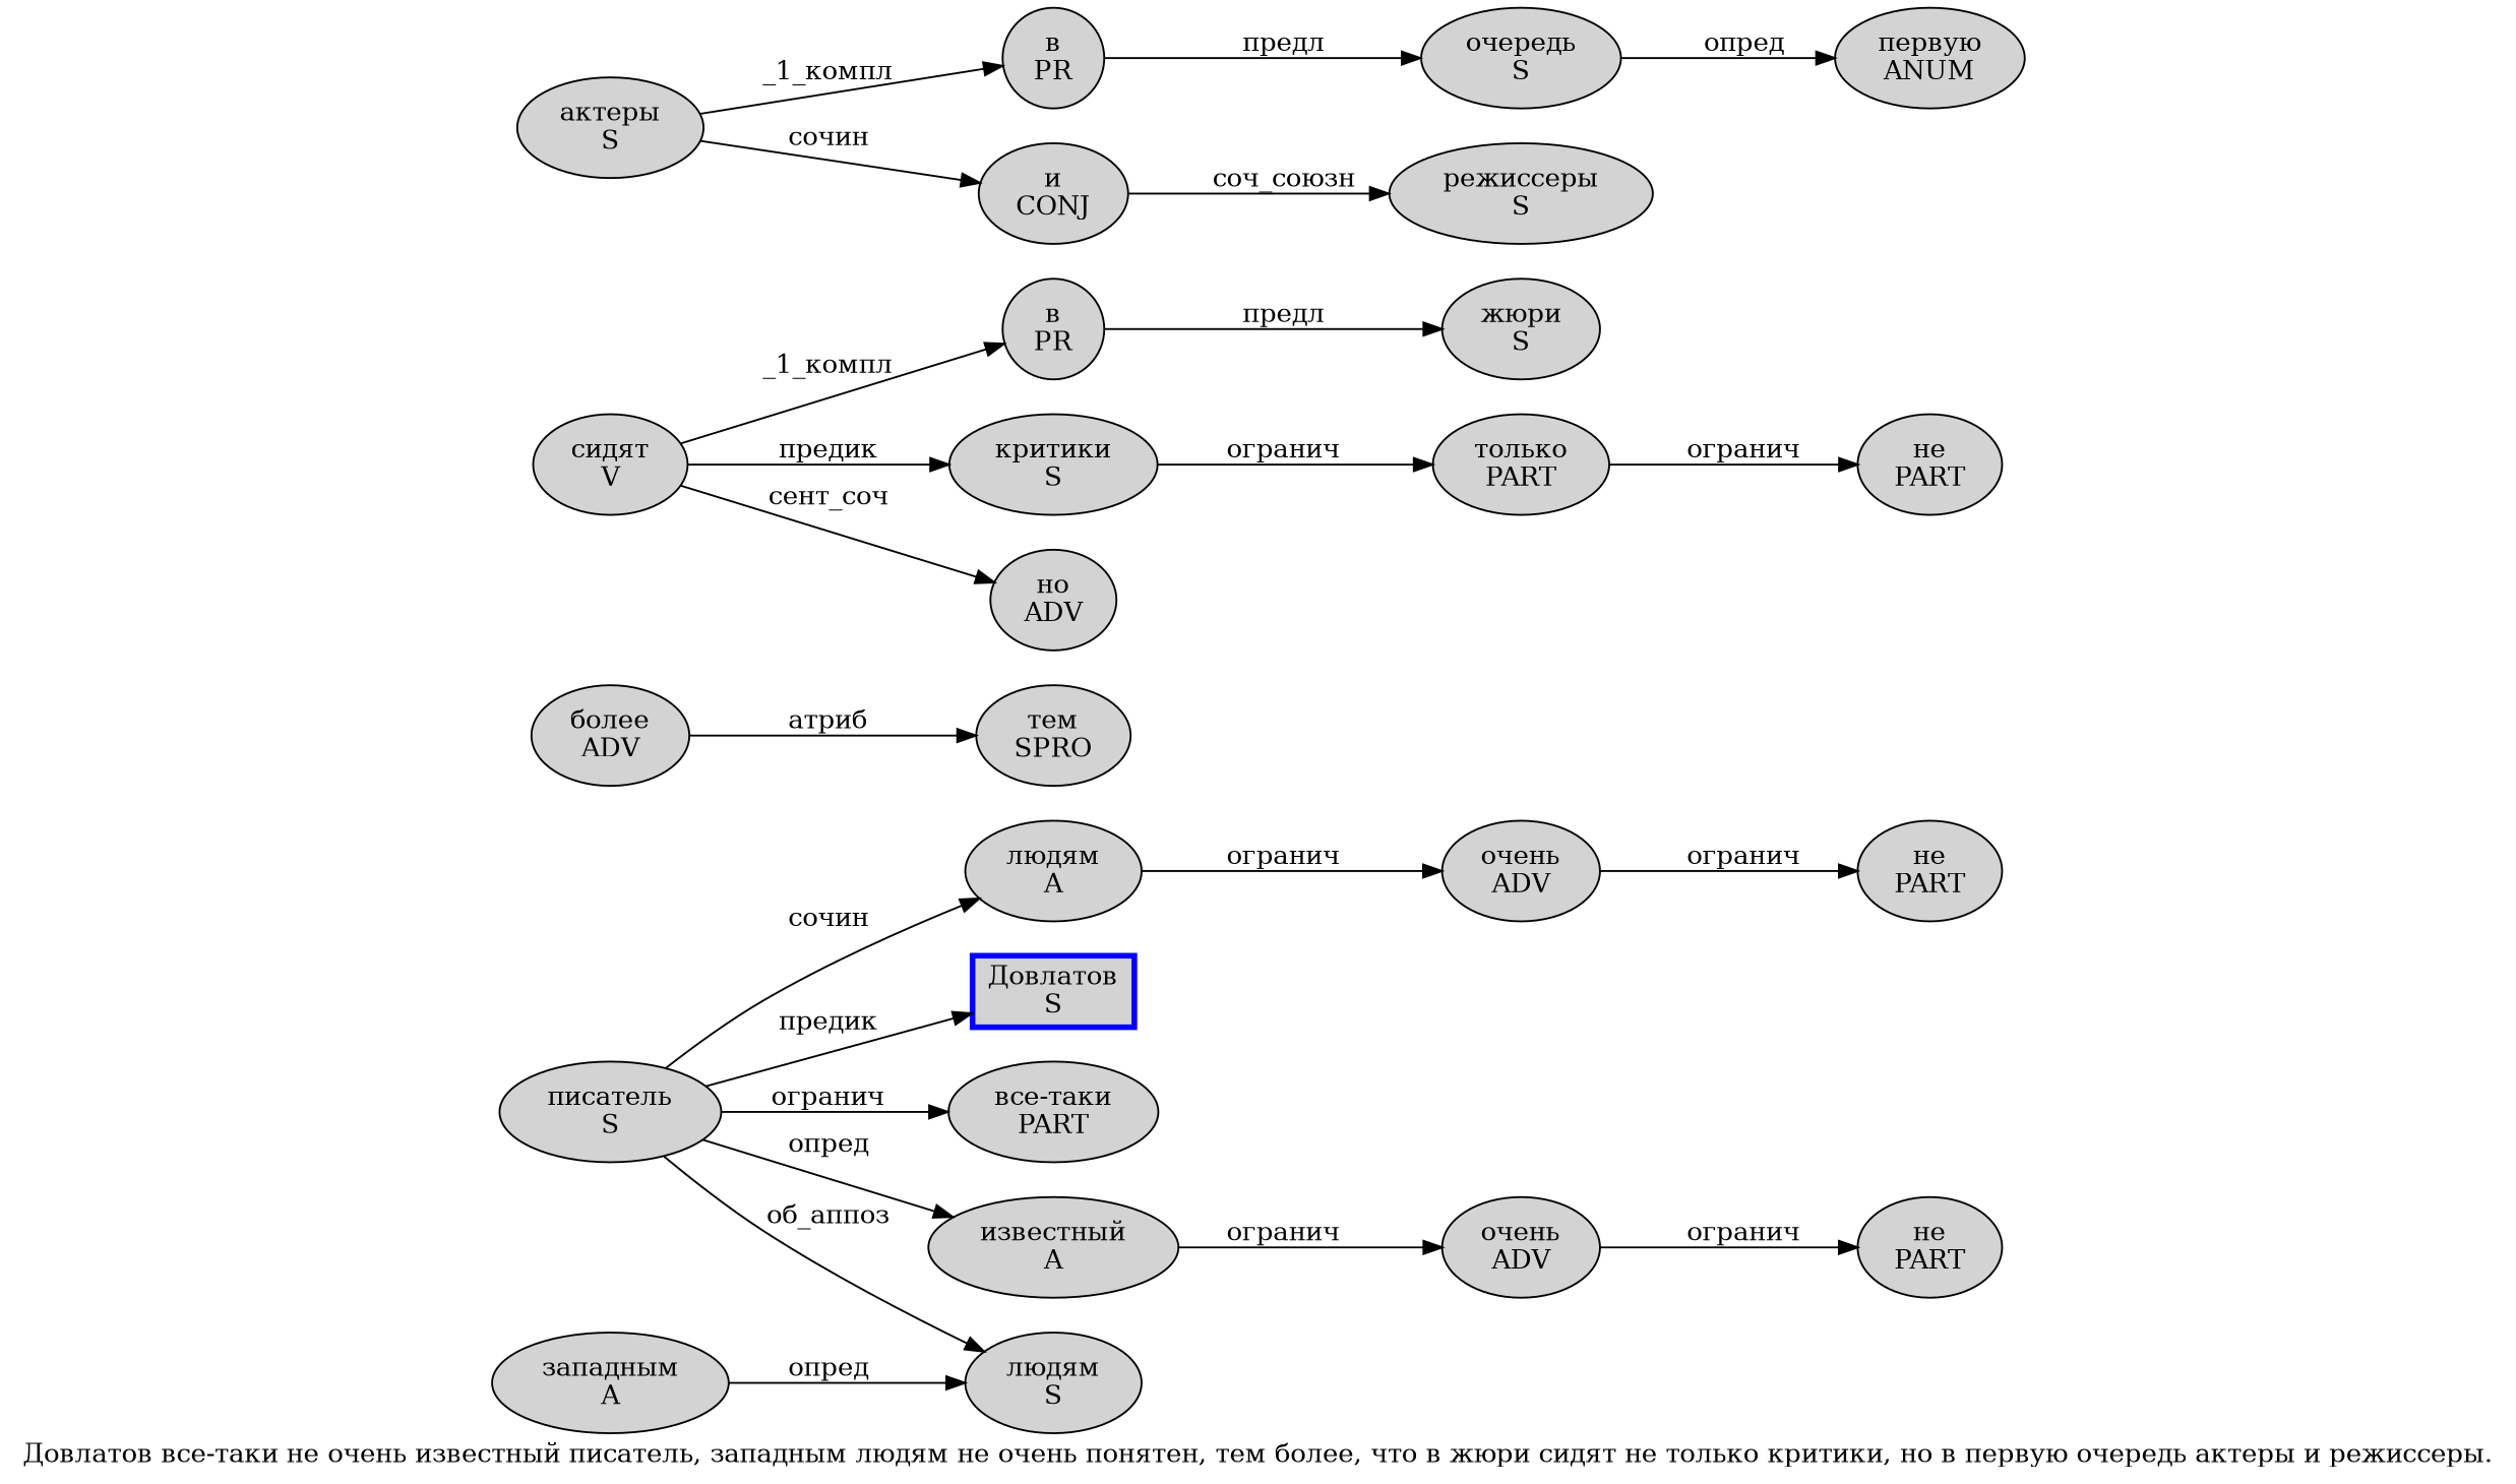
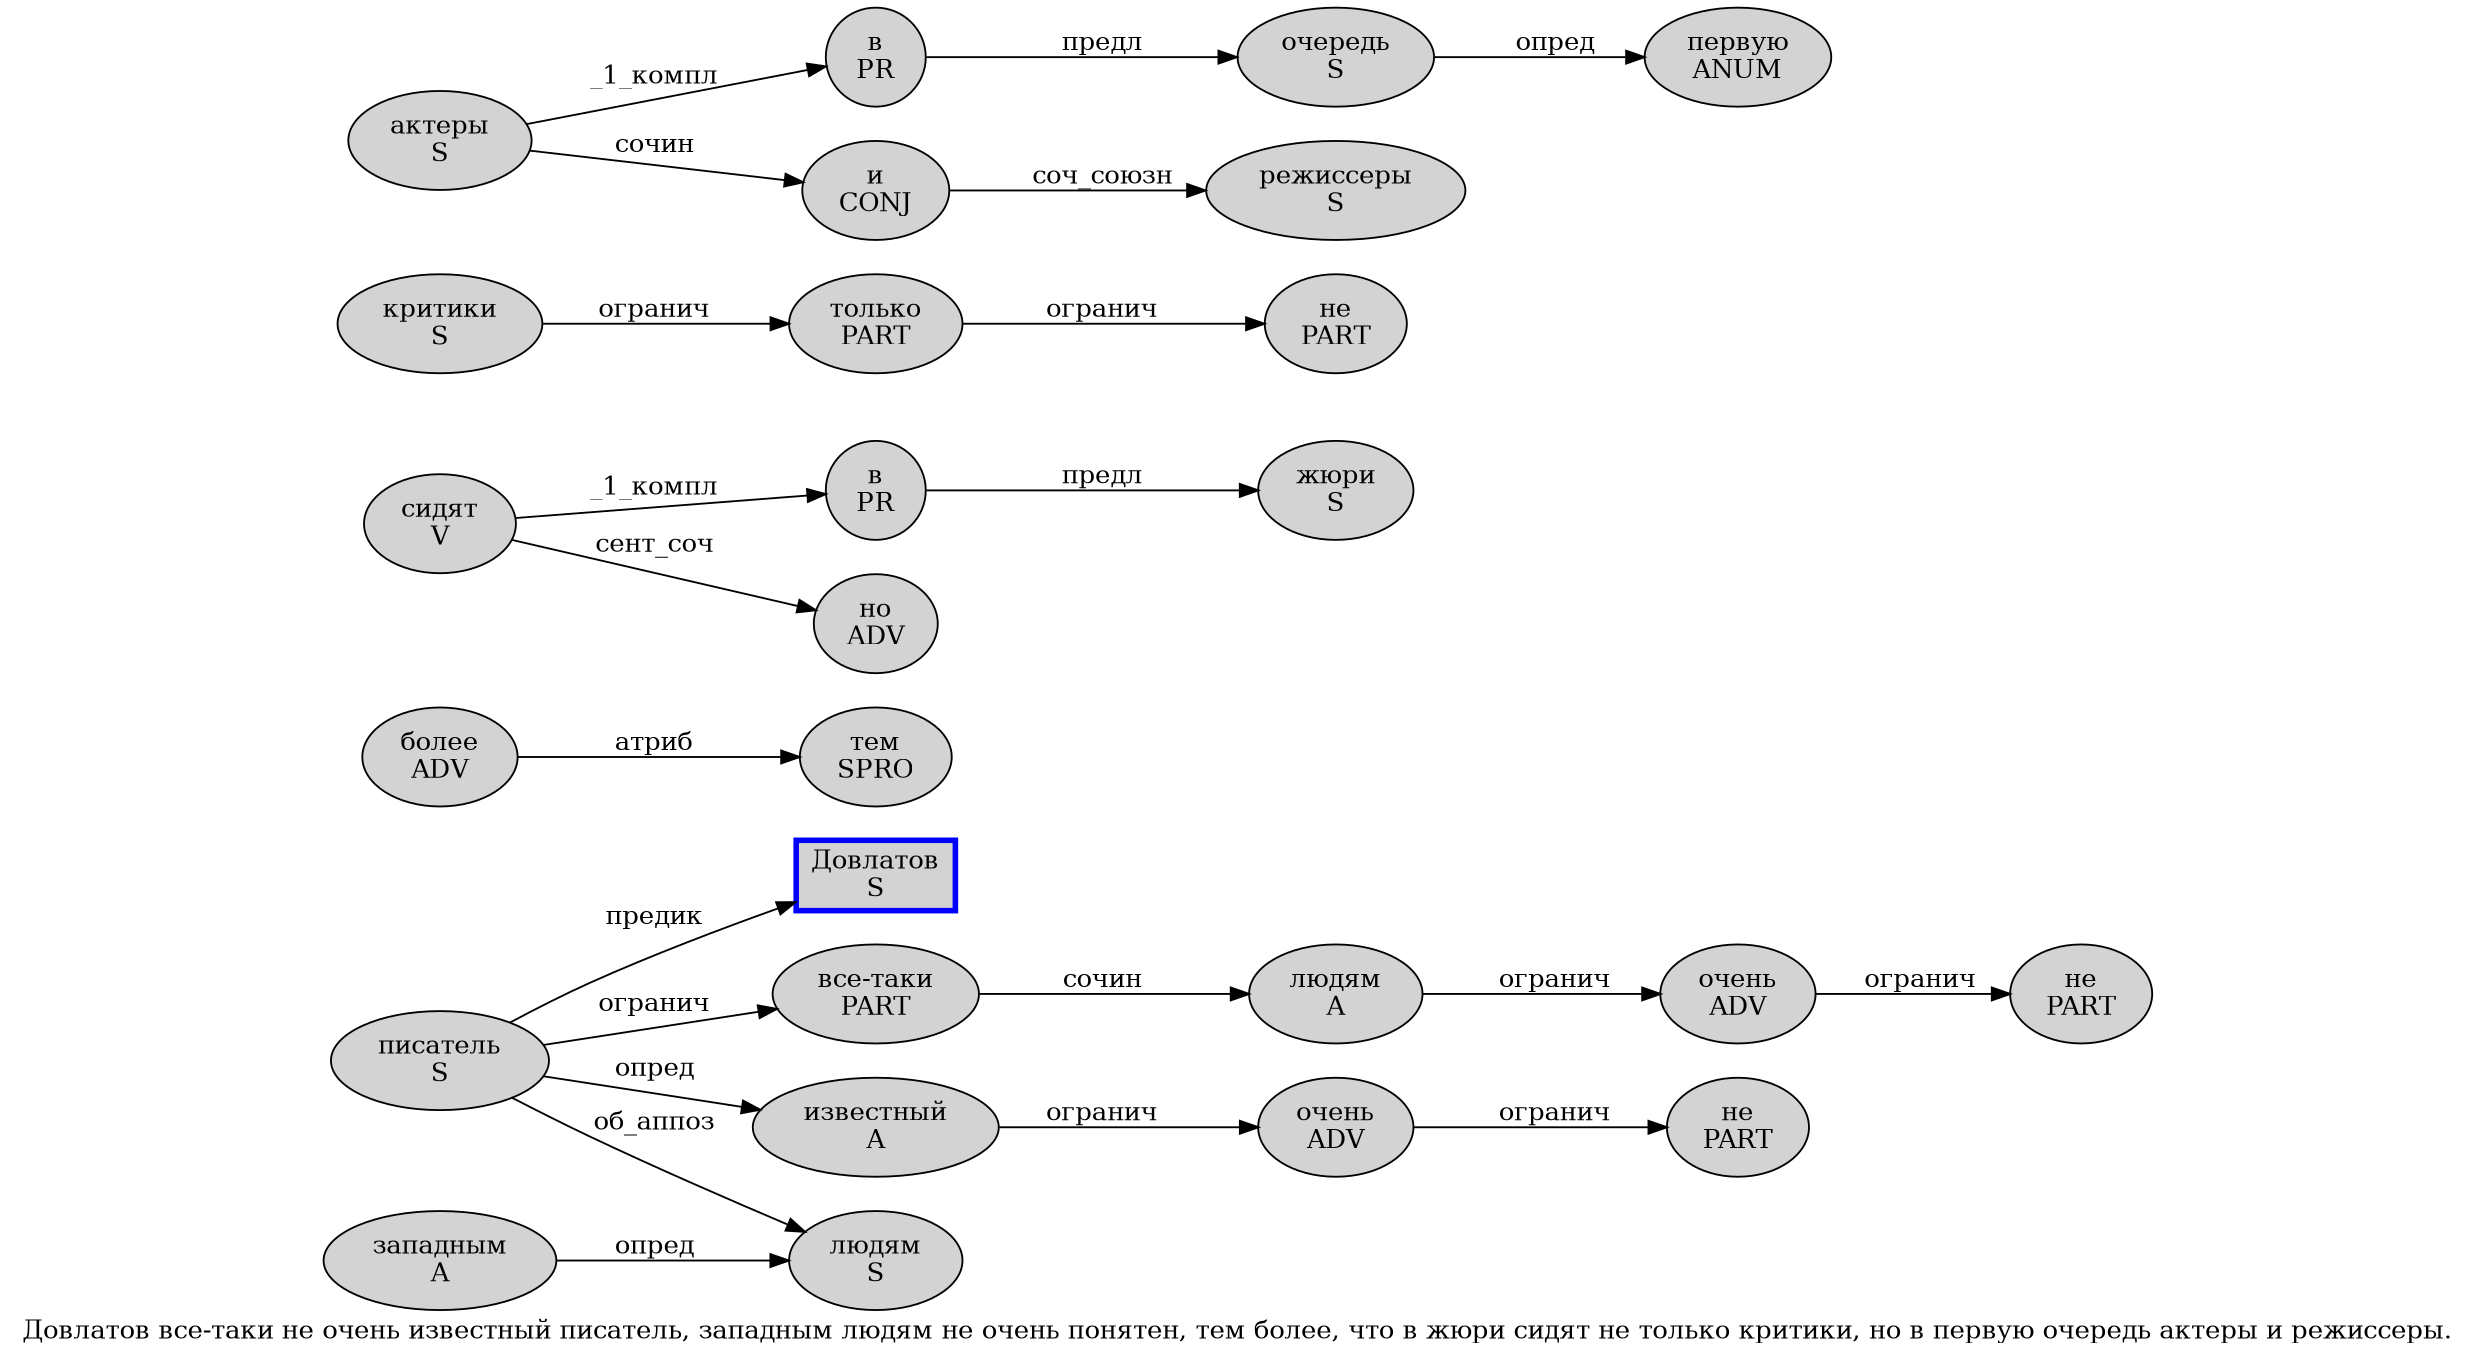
  digraph {
    label="Довлатов все-таки не очень известный писатель, западным людям не очень понятен, тем более, что в жюри сидят не только критики, но в первую очередь актеры и режиссеры."
    rankdir=LR
    node [fillcolor=lightgray penwidth=1 shape=ellipse style=filled]
    n1 [color=blue label="Довлатов\nS" penwidth=3 shape=box]
    n2 [label="все-таки\nPART"]
    n3 [label="не\nPART"]
    n4 [label="очень\nADV"]
    n5 [label="известный\nA"]
    n6 [label="писатель\nS"]
    n7 [label="людям\nS"]
    n8 [label="людям\nA"]
    n9 [label="очень\nADV"]
    n10 [label="западным\nA"]
    n11 [label="не\nPART"]
    n12 [label="тем\nSPRO"]
    n13 [label="более\nADV"]
    n14 [label="сидят\nV"]
    n15 [label="в\nPR"]
    n16 [label="критики\nS"]
    n17 [label="но\nADV"]
    n18 [label="жюри\nS"]
    n19 [label="только\nPART"]
    n20 [label="не\nPART"]
    n21 [label="в\nPR"]
    n22 [label="очередь\nS"]
    n23 [label="первую\nANUM"]
    n24 [label="актеры\nS"]
    n25 [label="и\nCONJ"]
    n26 [label="режиссеры\nS"]
    n4 -> n3 [label="огранич"]
    n5 -> n4 [label="огранич"]
    n6 -> n1 [label="предик"]
    n6 -> n2 [label="огранич"]
    n6 -> n5 [label="опред"]
    n6 -> n7 [label="об_аппоз"]
-   n6 -> n8 [label="сочин"]
+   n2 -> n8 [label="сочин"]
    n8 -> n9 [label="огранич"]
    n9 -> n11 [label="огранич"]
    n10 -> n7 [label="опред"]
    n13 -> n12 [label="атриб"]
    n14 -> n15 [label="_1_компл"]
-   n14 -> n16 [label="предик"]
    n14 -> n17 [label="сент_соч"]
    n15 -> n18 [label="предл"]
    n16 -> n19 [label="огранич"]
    n19 -> n20 [label="огранич"]
    n21 -> n22 [label="предл"]
    n22 -> n23 [label="опред"]
    n24 -> n21 [label="_1_компл"]
    n24 -> n25 [label="сочин"]
    n25 -> n26 [label="соч_союзн"]
  }
